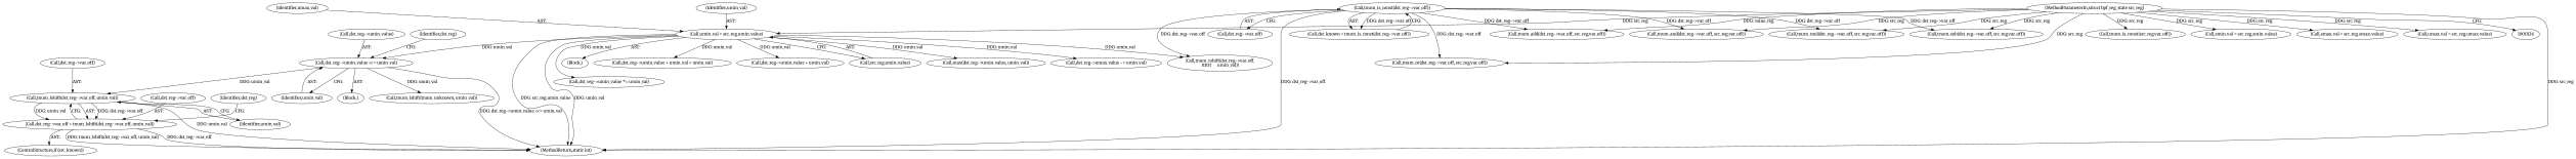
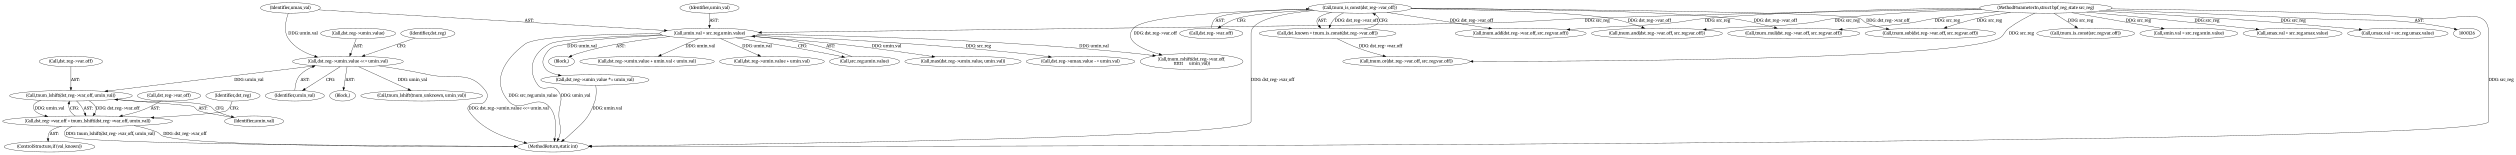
  digraph {
    fontname=Merriweather
    node [fontname=Merriweather]
    edge [fontname=Merriweather]
    n1 [label="(Call,tnum_lshift(dst_reg->var_off, umin_val))"]
    n2 [label="(Call,dst_reg->var_off = tnum_lshift(dst_reg->var_off, umin_val))"]
    n3 [label="(Identifier,umin_val)"]
    n4 [label="(MethodReturn,static int)"]
-   n5 [label="(ControlStructure,if (src_known))"]
+   n5 [label="(ControlStructure,if (val_known))"]
    n6 [label="(Call,tnum_is_const(dst_reg->var_off))"]
    n7 [label="(Call,dst_reg->var_off)"]
    n8 [label="(Call,tnum_add(dst_reg->var_off, src_reg.var_off))"]
    n9 [label="(Call,tnum_or(dst_reg->var_off, src_reg.var_off))"]
    n10 [label="(Call,dst_known = tnum_is_const(dst_reg->var_off))"]
    n11 [label="(Call,tnum_sub(dst_reg->var_off, src_reg.var_off))"]
    n12 [label="(Call,tnum_rshift(dst_reg->var_off,\n \t\t\t\t\t\t       umin_val))"]
    n13 [label="(Call,tnum_and(dst_reg->var_off, src_reg.var_off))"]
    n14 [label="(Call,tnum_mul(dst_reg->var_off, src_reg.var_off))"]
    n15 [label="(Call,dst_reg->umin_value <<= umin_val)"]
    n16 [label="(Identifier,umin_val)"]
    n17 [label="(Block,)"]
    n18 [label="(Call,tnum_lshift(tnum_unknown, umin_val))"]
    n19 [label="(Call,umin_val = src_reg.umin_value)"]
    n20 [label="(Block,)"]
    n21 [label="(Call,dst_reg->umin_value + umin_val < umin_val)"]
    n22 [label="(Call,dst_reg->umin_value + umin_val)"]
    n23 [label="(Call,src_reg.umin_value)"]
    n24 [label="(Call,dst_reg->umin_value *= umin_val)"]
    n25 [label="(Call,max(dst_reg->umin_value, umin_val))"]
    n26 [label="(Call,dst_reg->umax_value -= umin_val)"]
    n27 [label="(MethodParameterIn,struct bpf_reg_state src_reg)"]
    n28 [label="(Call,tnum_is_const(src_reg.var_off))"]
    n29 [label="(Call,smin_val = src_reg.smin_value)"]
    n30 [label="(Call,smax_val = src_reg.smax_value)"]
    n31 [label="(Call,umax_val = src_reg.umax_value)"]
    1000126
    n33 [label="(Call,dst_reg->var_off)"]
    n34 [label="(Call,dst_reg->umin_value)"]
    n35 [label="(Call,dst_reg->var_off)"]
    n36 [label="(Identifier,dst_reg)"]
    n37 [label="(Identifier,umin_val)"]
    n38 [label="(Identifier,dst_reg)"]
    n39 [label="(Identifier,umax_val)"]
    n1 -> n2 [label="AST: "]
    n1 -> n2 [label="DDG: dst_reg->var_off"]
    n1 -> n2 [label="DDG: umin_val"]
    n1 -> n3 [label="CFG: "]
-   n1 -> n4 [label="DDG: umin_val"]
+   n24 -> n4 [label="DDG: umin_val"]
    n2 -> n1 [label="CFG: "]
    n2 -> n4 [label="DDG: dst_reg->var_off"]
    n2 -> n4 [label="DDG: tnum_lshift(dst_reg->var_off, umin_val)"]
    n2 -> n5 [label="AST: "]
    n3 -> n1 [label="AST: "]
    n6 -> n4 [label="DDG: dst_reg->var_off"]
    n6 -> n7 [label="CFG: "]
    n6 -> n8 [label="DDG: dst_reg->var_off"]
-   n6 -> n9 [label="DDG: dst_reg->var_off"]
+   n10 -> n9 [label="DDG: dst_reg->var_off"]
    n6 -> n10 [label="AST: "]
    n6 -> n10 [label="DDG: dst_reg->var_off"]
    n6 -> n11 [label="DDG: dst_reg->var_off"]
    n6 -> n12 [label="DDG: dst_reg->var_off"]
    n6 -> n13 [label="DDG: dst_reg->var_off"]
    n6 -> n14 [label="DDG: dst_reg->var_off"]
    n7 -> n6 [label="AST: "]
    n10 -> n6 [label="CFG: "]
    n15 -> n1 [label="DDG: umin_val"]
    n15 -> n4 [label="DDG: dst_reg->umin_value <<= umin_val"]
    n15 -> n16 [label="CFG: "]
    n15 -> n17 [label="AST: "]
    n15 -> n18 [label="DDG: umin_val"]
    n16 -> n15 [label="AST: "]
    n19 -> n4 [label="DDG: src_reg.umin_value"]
    n19 -> n4 [label="DDG: umin_val"]
    n19 -> n12 [label="DDG: umin_val"]
-   n19 -> n15 [label="DDG: umin_val"]
+   n39 -> n15 [label="DDG: umin_val"]
    n19 -> n20 [label="AST: "]
    n19 -> n21 [label="DDG: umin_val"]
    n19 -> n22 [label="DDG: umin_val"]
    n19 -> n23 [label="CFG: "]
    n19 -> n24 [label="DDG: umin_val"]
    n19 -> n25 [label="DDG: umin_val"]
-   n19 -> n26 [label="DDG: umin_val"]
+   n19 -> n26 [label="DDG: src_reg"]
    n23 -> n19 [label="AST: "]
    n27 -> n4 [label="DDG: src_reg"]
-   n27 -> n8 [label="DDG: value_reg"]
+   n27 -> n8 [label="DDG: src_reg"]
    n27 -> n9 [label="DDG: src_reg"]
    n27 -> n11 [label="DDG: src_reg"]
    n27 -> n13 [label="DDG: src_reg"]
    n27 -> n14 [label="DDG: src_reg"]
    n27 -> n19 [label="DDG: src_reg"]
    n27 -> n28 [label="DDG: src_reg"]
    n27 -> n29 [label="DDG: src_reg"]
    n27 -> n30 [label="DDG: src_reg"]
    n27 -> n31 [label="DDG: src_reg"]
-   n27 -> 1000126 [label="CFG: "]
+   n27 -> 1000126 [label="AST: "]
    n33 -> n1 [label="AST: "]
    n34 -> n15 [label="AST: "]
    n35 -> n2 [label="AST: "]
    n36 -> n15 [label="CFG: "]
    n37 -> n19 [label="AST: "]
    n38 -> n2 [label="CFG: "]
    n39 -> n19 [label="AST: "]
  }
